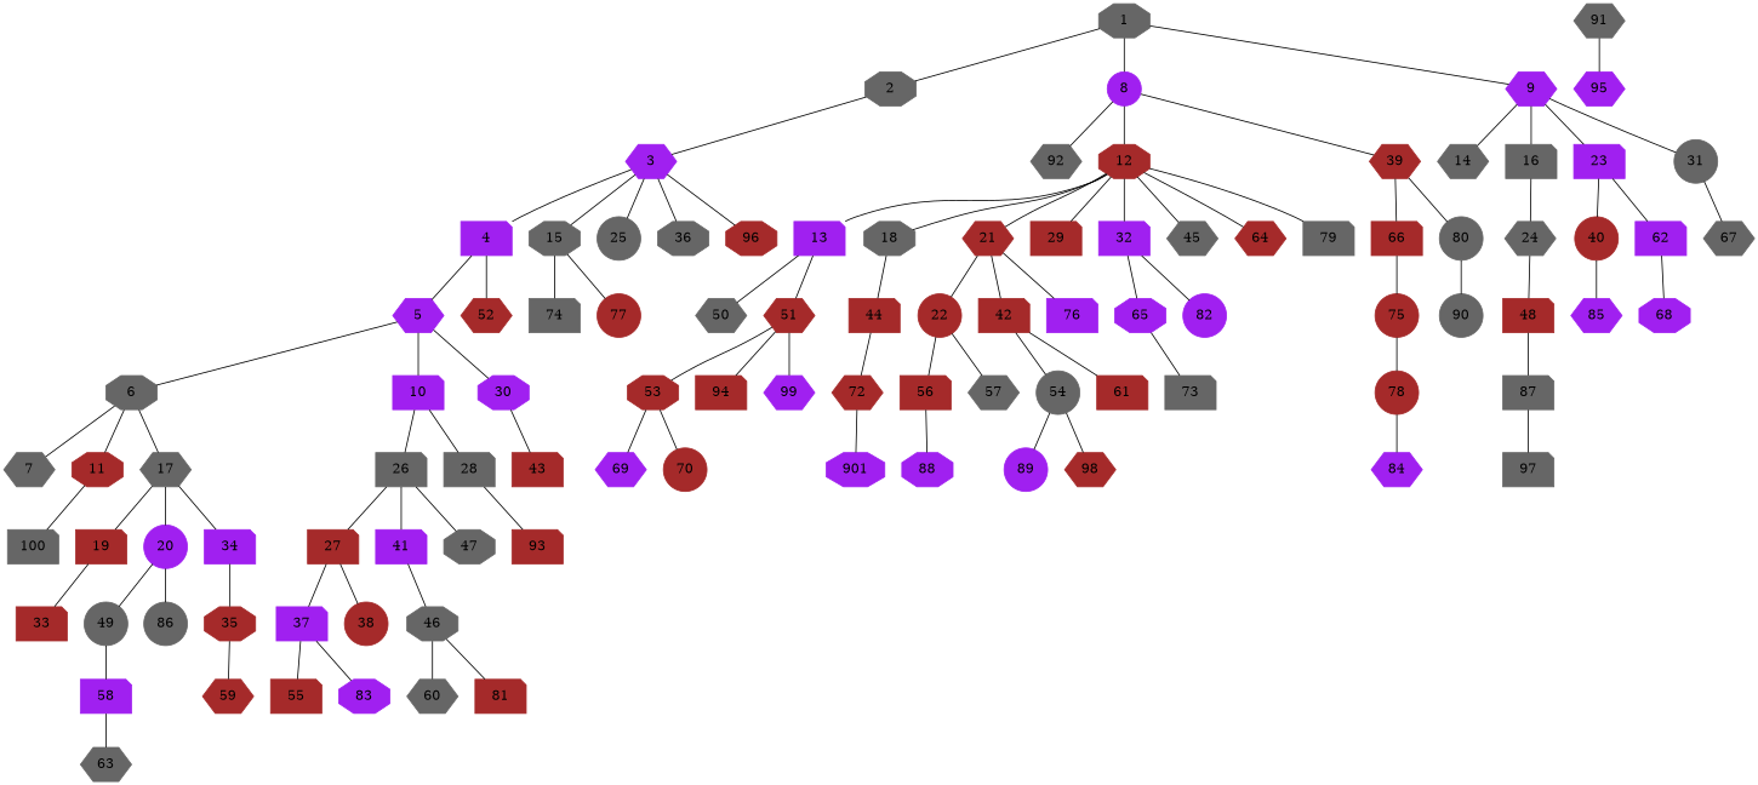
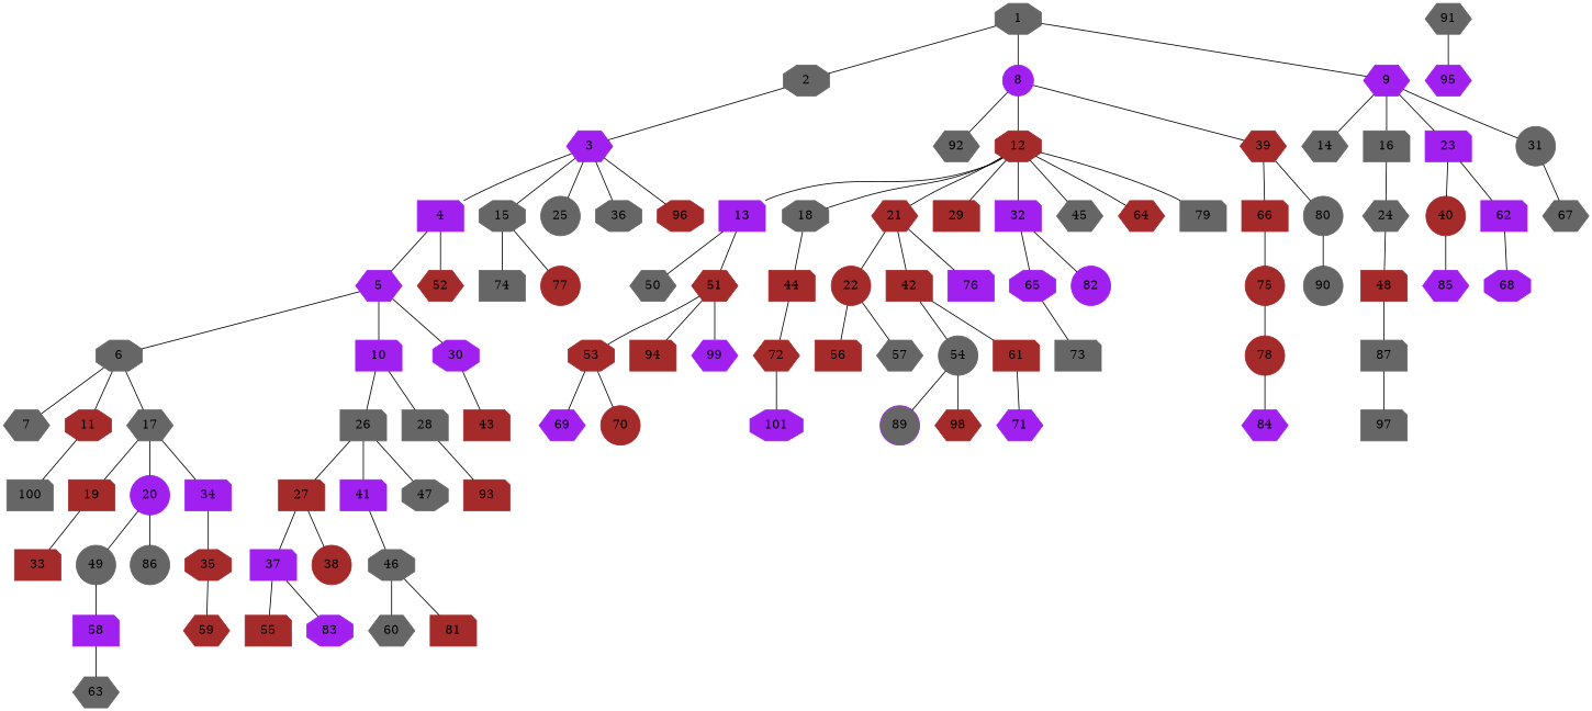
  graph {
    node [color=gray40 shape=note style=filled]
    1 [shape=octagon]
    2 [shape=octagon]
    8 [color=purple shape=circle]
    9 [color=purple shape=hexagon]
    3 [color=purple shape=hexagon]
    92 [shape=hexagon]
    12 [color=brown shape=octagon]
    39 [color=brown shape=hexagon]
    14 [shape=hexagon]
    16
    23 [color=purple]
    31 [shape=circle]
    4 [color=purple]
    15 [shape=octagon]
    25 [shape=circle]
    36 [shape=octagon]
    96 [color=brown shape=octagon]
    5 [color=purple shape=hexagon]
    52 [color=brown shape=hexagon]
    74
    77 [color=brown shape=circle]
    6 [shape=octagon]
    10 [color=purple]
    30 [color=purple shape=octagon]
    7 [shape=hexagon]
    11 [color=brown shape=octagon]
    17 [shape=hexagon]
    26
    28
    43 [color=brown]
    100
    19 [color=brown]
    20 [color=purple shape=circle]
    34 [color=purple]
    13 [color=purple]
    18 [shape=octagon]
    21 [color=brown shape=hexagon]
    29 [color=brown]
    32 [color=purple]
    45 [shape=hexagon]
    64 [color=brown shape=hexagon]
    79
    66 [color=brown]
    80 [shape=circle]
    24 [shape=hexagon]
    40 [color=brown shape=circle]
    62 [color=purple]
    67 [shape=hexagon]
    27 [color=brown]
    41 [color=purple]
    47 [shape=octagon]
    93 [color=brown]
    50 [shape=hexagon]
    51 [color=brown shape=hexagon]
    44 [color=brown]
    22 [color=brown shape=circle]
    42 [color=brown]
    76 [color=purple]
    65 [color=purple shape=octagon]
    82 [color=purple shape=circle]
    53 [color=brown shape=octagon]
    94 [color=brown]
    99 [color=purple shape=hexagon]
    48 [color=brown]
    91 [shape=hexagon]
    95 [color=purple shape=hexagon]
    33 [color=brown]
    49 [shape=circle]
    86 [shape=circle]
    35 [color=brown shape=octagon]
    72 [color=brown shape=hexagon]
    58 [color=purple]
    56 [color=brown]
    57 [shape=hexagon]
    54 [shape=circle]
    61 [color=brown]
-   88 [color=purple shape=octagon]
    85 [color=purple shape=hexagon]
    68 [color=purple shape=octagon]
    87
    37 [color=purple]
    38 [color=brown shape=circle]
    46 [shape=octagon]
    55 [color=brown]
    83 [color=purple shape=octagon]
    73
    59 [color=brown shape=hexagon]
    75 [color=brown shape=circle]
    90 [shape=circle]
    60 [shape=hexagon]
    81 [color=brown]
-   89 [color=purple shape=circle]
+   89 [color=purple shape=circle fillcolor=gray40]
    98 [color=brown shape=hexagon]
-   101 [color=purple shape=octagon label=901]
+   71 [color=purple shape=hexagon]
+   101 [color=purple shape=octagon]
    97
    63 [shape=hexagon]
    69 [color=purple shape=hexagon]
    70 [color=brown shape=circle]
    78 [color=brown shape=circle]
    84 [color=purple shape=hexagon]
    1 -- 2
    1 -- 8
    1 -- 9
    2 -- 3
    8 -- 92
    8 -- 12
    8 -- 39
    9 -- 14
    9 -- 16
    9 -- 23
    9 -- 31
    3 -- 4
    3 -- 15
    3 -- 25
    3 -- 36
    3 -- 96
    12 -- 13
    12 -- 18
    12 -- 21
    12 -- 29
    12 -- 32
    12 -- 45
    12 -- 64
    12 -- 79
    39 -- 66
    39 -- 80
    16 -- 24
    23 -- 40
    23 -- 62
    31 -- 67
    4 -- 5
    4 -- 52
    15 -- 74
    15 -- 77
    5 -- 6
    5 -- 10
    5 -- 30
    6 -- 7
    6 -- 11
    6 -- 17
    10 -- 26
    10 -- 28
    30 -- 43
    11 -- 100
    17 -- 19
    17 -- 20
    17 -- 34
    26 -- 27
    26 -- 41
    26 -- 47
    28 -- 93
    19 -- 33
    20 -- 49
    20 -- 86
    34 -- 35
    13 -- 50
    13 -- 51
    18 -- 44
    21 -- 22
    21 -- 42
    21 -- 76
    32 -- 65
    32 -- 82
    66 -- 75
    80 -- 90
    24 -- 48
    40 -- 85
    62 -- 68
    27 -- 37
    27 -- 38
    41 -- 46
    51 -- 53
    51 -- 94
    51 -- 99
    44 -- 72
    22 -- 56
    22 -- 57
    42 -- 54
    42 -- 61
    65 -- 73
    53 -- 69
    53 -- 70
    48 -- 87
    91 -- 95
    49 -- 58
    35 -- 59
    72 -- 101
    58 -- 63
-   56 -- 88
    54 -- 89
    54 -- 98
+   61 -- 71
    87 -- 97
    37 -- 55
    37 -- 83
    46 -- 60
    46 -- 81
    75 -- 78
    78 -- 84
  }
